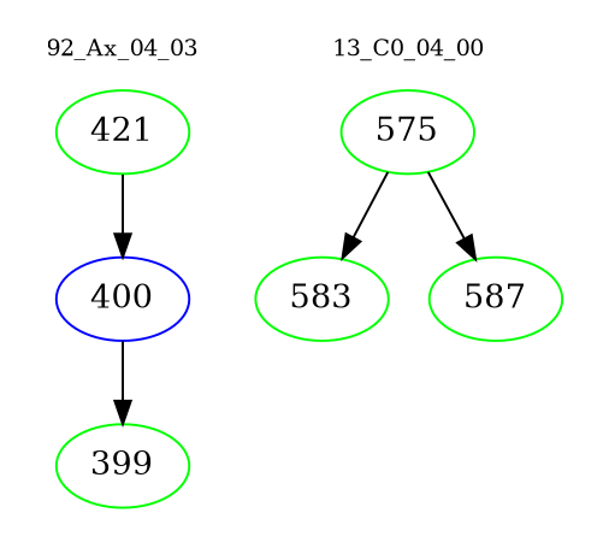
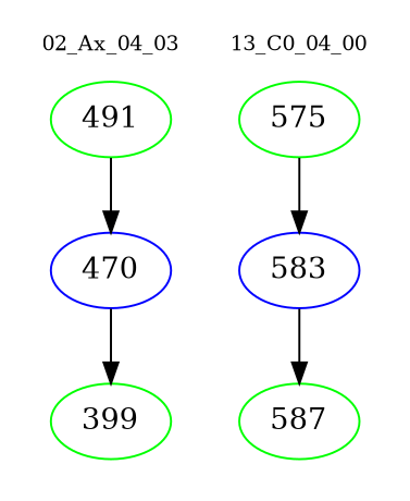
  digraph {
    node [color=green]
    edge [color=black]
-   n1 [color=blue label=400]
+   n1 [color=blue label=470]
    n2 [label=399]
-   n3 [label=421]
-   n4 [label=583]
+   n3 [label=491]
+   n4 [color=blue label=583]
    n5 [label=575]
    n6 [label=587]
    subgraph cluster_1 {
      color=white
      fontsize=10
-     label="92_Ax_04_03"
+     label="02_Ax_04_03"
      n1
      n2
      n3
    }
    subgraph cluster_2 {
      color=white
      fontsize=10
      label="13_C0_04_00"
      n4
      n5
      n6
    }
    n1 -> n2
    n3 -> n1
-   n5 -> n6
+   n4 -> n6
    n5 -> n4
  }
